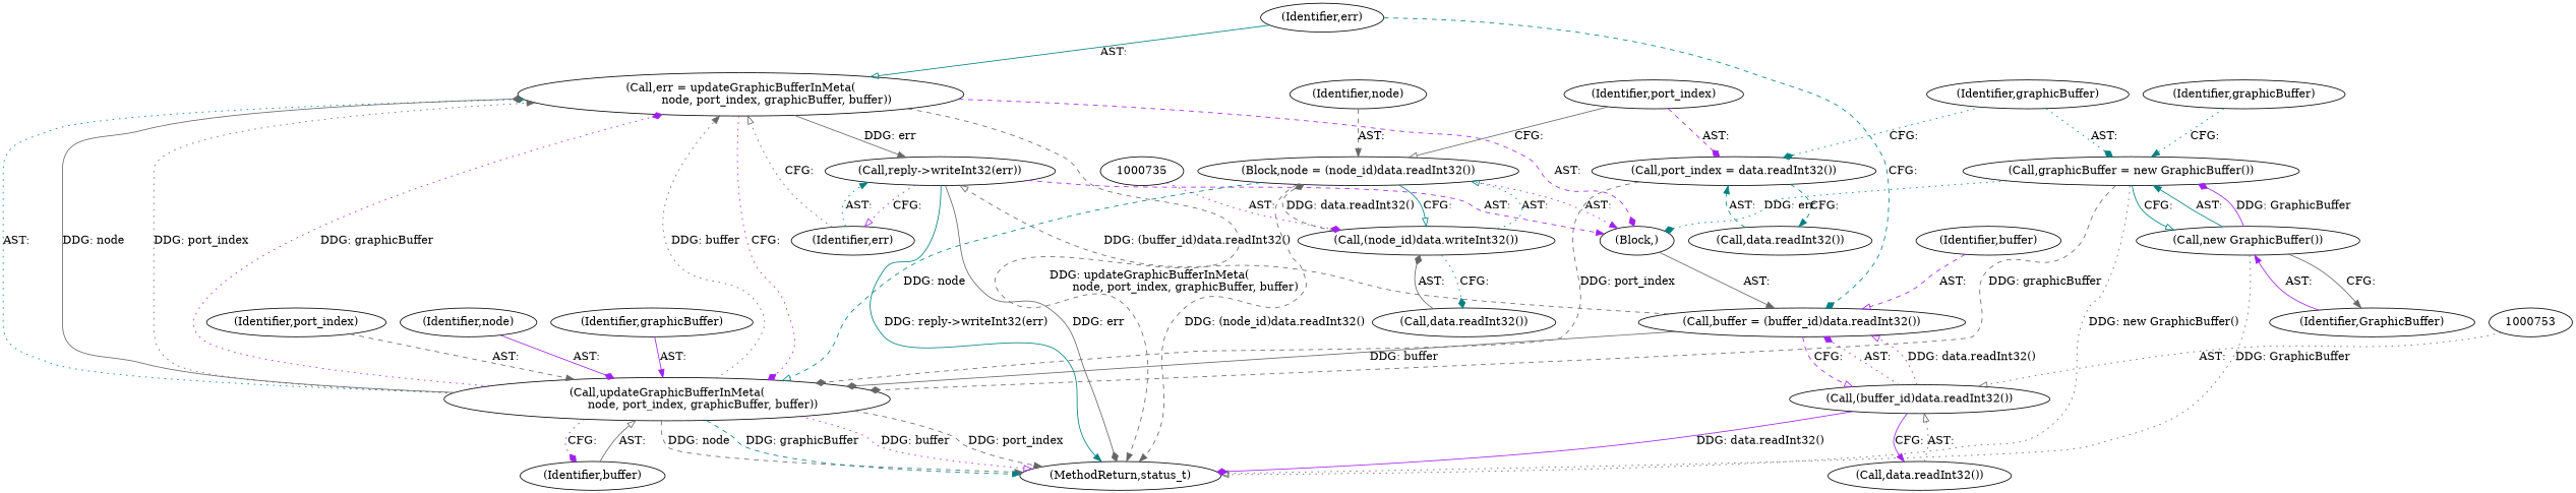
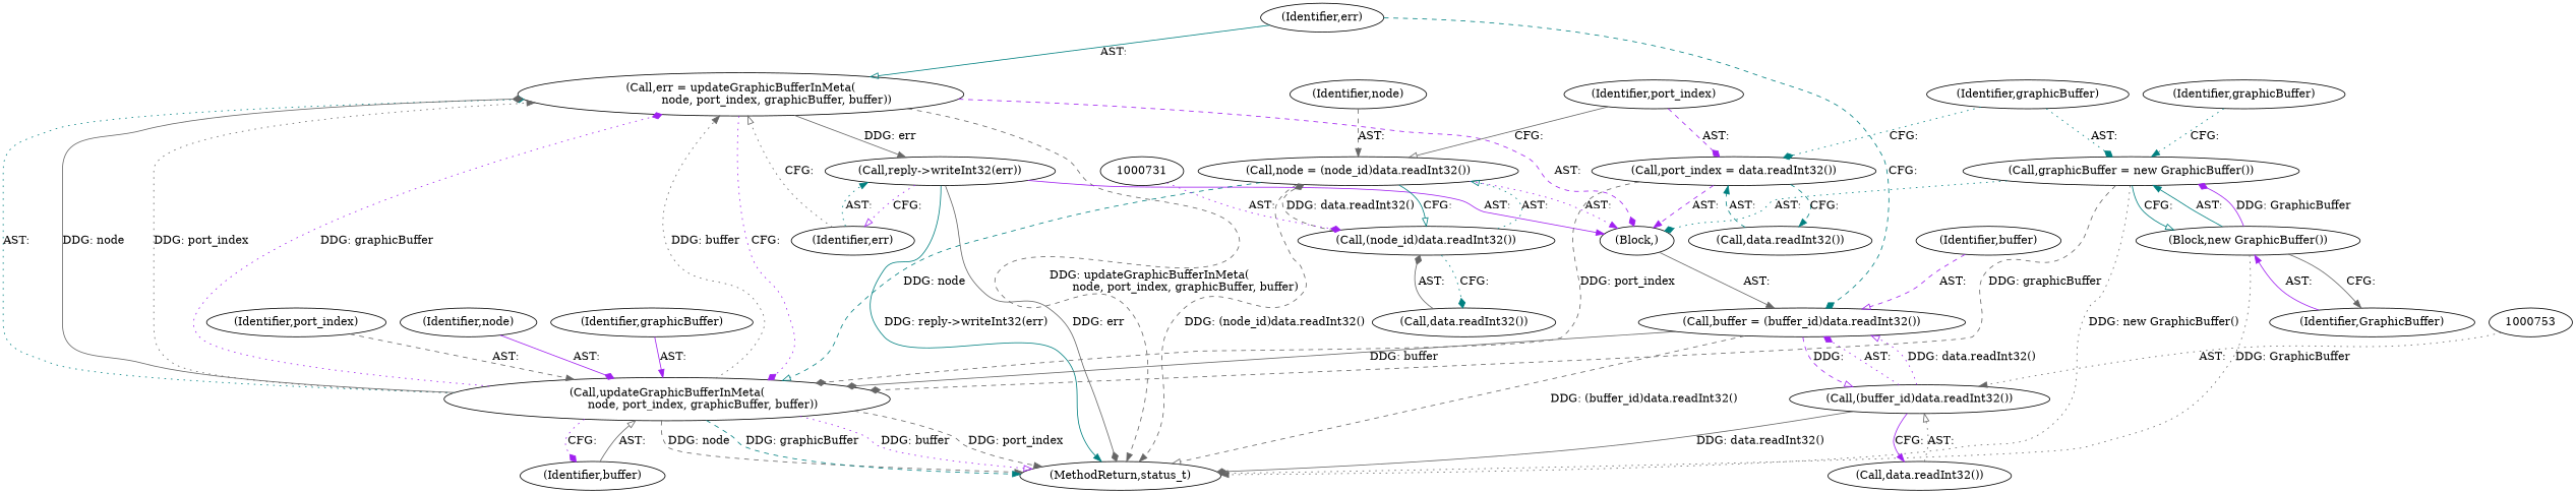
  digraph {
    edge [arrowhead=normal color=gray40 style=dotted]
    n1 [label="(Call,err = updateGraphicBufferInMeta(\n                    node, port_index, graphicBuffer, buffer))"]
    n2 [label="(Call,updateGraphicBufferInMeta(\n                    node, port_index, graphicBuffer, buffer))"]
    n3 [label="(Call,reply->writeInt32(err))"]
    n4 [label="(MethodReturn,status_t)"]
    n5 [label="(Block,)"]
    n6 [label="(Identifier,buffer)"]
    n7 [label="(Identifier,err)"]
    n8 [label="(Call,buffer = (buffer_id)data.readInt32())"]
-   n9 [label="(Block,node = (node_id)data.readInt32())"]
-   n10 [label="(Call,(node_id)data.writeInt32())"]
+   n9 [label="(Call,node = (node_id)data.readInt32())"]
+   n10 [label="(Call,(node_id)data.readInt32())"]
    n11 [label="(Call,data.readInt32())"]
    n12 [label="(Call,port_index = data.readInt32())"]
    n13 [label="(Call,data.readInt32())"]
    n14 [label="(Call,graphicBuffer = new GraphicBuffer())"]
-   n15 [label="(Call,new GraphicBuffer())"]
+   n15 [label="(Block,new GraphicBuffer())"]
    n16 [label="(Identifier,GraphicBuffer)"]
    n17 [label="(Call,(buffer_id)data.readInt32())"]
    n18 [label="(Call,data.readInt32())"]
    n19 [label="(Identifier,port_index)"]
    n20 [label="(Identifier,graphicBuffer)"]
    n21 [label="(Identifier,port_index)"]
    n22 [label="(Identifier,node)"]
    n23 [label="(Identifier,err)"]
    n24 [label="(Identifier,buffer)"]
    n25 [label="(Identifier,graphicBuffer)"]
    n26 [label="(Identifier,graphicBuffer)"]
    n27 [label="(Identifier,node)"]
-   1000735
+   1000735 [label=1000731]
    1000753
    n1 -> n2 [arrowhead=diamond color=purple label="CFG: "]
    n1 -> n3 [label="DDG: err" style=solid]
    n1 -> n4 [label="DDG: updateGraphicBufferInMeta(\n                    node, port_index, graphicBuffer, buffer)" style=dashed]
    n1 -> n5 [arrowhead=diamond color=purple label="AST: " style=dashed]
    n2 -> n1 [arrowhead=diamond color=teal label="AST: "]
    n2 -> n1 [arrowhead=diamond label="DDG: node" style=solid]
    n2 -> n1 [label="DDG: port_index"]
    n2 -> n1 [arrowhead=diamond color=purple label="DDG: graphicBuffer"]
    n2 -> n1 [label="DDG: buffer"]
    n2 -> n4 [arrowhead=onormal color=purple label="DDG: buffer"]
    n2 -> n4 [label="DDG: port_index" style=dashed]
    n2 -> n4 [label="DDG: node" style=dashed]
    n2 -> n4 [color=teal label="DDG: graphicBuffer" style=dashed]
    n2 -> n6 [arrowhead=diamond color=purple label="CFG: "]
    n3 -> n4 [color=teal label="DDG: reply->writeInt32(err)" style=solid]
    n3 -> n4 [arrowhead=diamond label="DDG: err" style=solid]
-   n3 -> n5 [color=purple label="AST: " style=dashed]
+   n3 -> n5 [color=purple label="AST: " style=solid]
    n3 -> n7 [arrowhead=onormal color=purple label="CFG: "]
    n5 -> n8 [label="AST: " style=solid]
    n6 -> n2 [arrowhead=onormal label="AST: " style=solid]
    n7 -> n1 [arrowhead=onormal label="CFG: "]
    n7 -> n3 [color=teal label="AST: "]
    n8 -> n2 [arrowhead=diamond label="DDG: buffer" style=solid]
-   n8 -> n3 [arrowhead=onormal label="DDG: (buffer_id)data.readInt32()" style=dashed]
-   n8 -> n17 [arrowhead=onormal color=purple label="CFG: " style=dashed]
+   n8 -> n4 [arrowhead=onormal label="DDG: (buffer_id)data.readInt32()" style=dashed]
+   n8 -> n17 [arrowhead=onormal color=purple label="DDG: " style=dashed]
    n9 -> n2 [arrowhead=onormal color=teal label="DDG: node" style=dashed]
    n9 -> n4 [label="DDG: (node_id)data.readInt32()" style=dashed]
    n9 -> n5 [color=purple label="AST: "]
    n9 -> n10 [arrowhead=onormal color=teal label="CFG: " style=solid]
    n10 -> n9 [arrowhead=onormal color=teal label="AST: "]
    n10 -> n9 [arrowhead=diamond label="DDG: data.readInt32()" style=dashed]
    n10 -> n11 [arrowhead=diamond color=teal label="CFG: "]
    n11 -> n10 [arrowhead=diamond label="AST: " style=solid]
    n12 -> n2 [arrowhead=diamond label="DDG: port_index" style=dashed]
+   n12 -> n5 [color=purple label="AST: " style=dashed]
    n12 -> n13 [color=teal label="CFG: " style=dashed]
    n13 -> n12 [color=teal label="AST: " style=dashed]
    n14 -> n2 [arrowhead=diamond label="DDG: graphicBuffer" style=dashed]
-   n14 -> n4 [arrowhead=onormal label="DDG: new GraphicBuffer()"]
-   n14 -> n5 [arrowhead=diamond color=teal label="DDG: err"]
+   n14 -> n4 [label="DDG: new GraphicBuffer()"]
+   n14 -> n5 [arrowhead=diamond color=teal label="AST: "]
    n14 -> n15 [arrowhead=onormal color=teal label="CFG: " style=solid]
    n15 -> n4 [arrowhead=onormal label="DDG: GraphicBuffer"]
    n15 -> n14 [color=teal label="AST: " style=solid]
    n15 -> n14 [arrowhead=diamond color=purple label="DDG: GraphicBuffer" style=solid]
    n15 -> n16 [label="CFG: " style=solid]
    n16 -> n15 [color=purple label="AST: " style=solid]
-   n17 -> n4 [arrowhead=diamond color=purple label="DDG: data.readInt32()" style=solid]
+   n17 -> n4 [arrowhead=diamond label="DDG: data.readInt32()" style=solid]
    n17 -> n8 [arrowhead=diamond color=purple label="AST: "]
    n17 -> n8 [arrowhead=onormal color=purple label="DDG: data.readInt32()"]
    n17 -> n18 [color=purple label="CFG: " style=solid]
    n18 -> n17 [arrowhead=onormal label="AST: "]
    n19 -> n9 [arrowhead=onormal label="CFG: " style=solid]
    n19 -> n12 [arrowhead=diamond color=purple label="AST: " style=dashed]
    n20 -> n12 [arrowhead=diamond color=teal label="CFG: "]
    n20 -> n14 [arrowhead=diamond color=teal label="AST: "]
    n21 -> n2 [label="AST: " style=dashed]
    n22 -> n2 [arrowhead=diamond color=purple label="AST: " style=solid]
    n23 -> n1 [arrowhead=onormal color=teal label="AST: " style=solid]
    n23 -> n8 [arrowhead=diamond color=teal label="CFG: " style=dashed]
    n24 -> n8 [arrowhead=onormal color=purple label="AST: " style=dashed]
    n25 -> n2 [color=purple label="AST: " style=solid]
    n26 -> n14 [color=teal label="CFG: "]
    n27 -> n9 [label="AST: " style=dashed]
    1000735 -> n10 [arrowhead=diamond color=purple label="AST: "]
-   1000753 -> n17 [arrowhead=onormal label="AST: "]
+   1000753 -> n17 [label="AST: "]
  }
